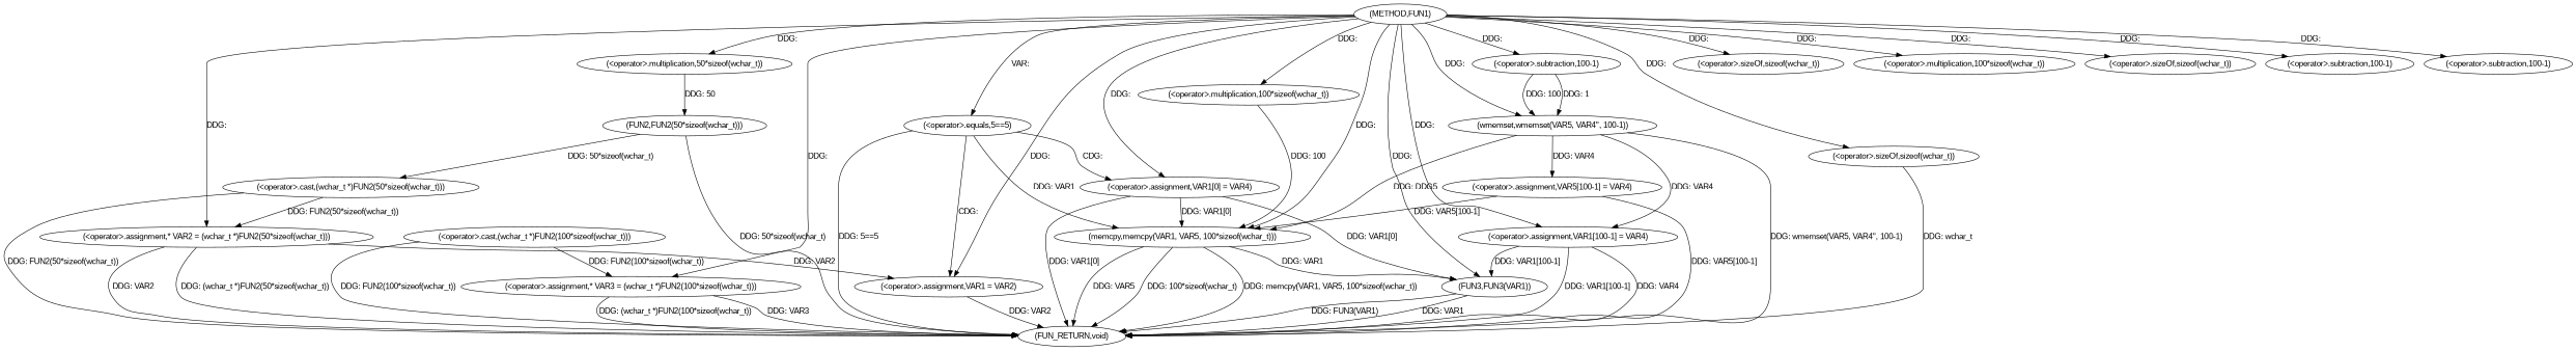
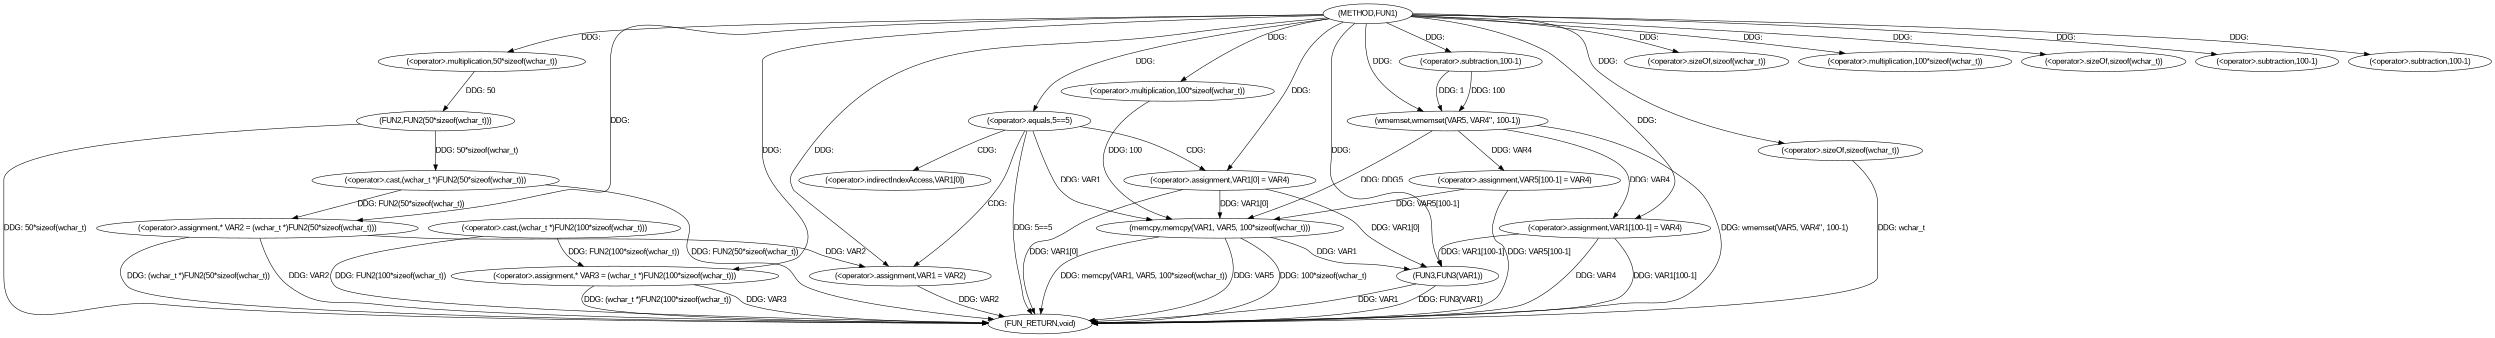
  digraph {
    fontname="Liberation Sans"
    node [fontname="Liberation Sans"]
    edge [fontname="Liberation Sans"]
    n1 [label="(METHOD,FUN1)"]
    n2 [label="(<operator>.assignment,* VAR2 = (wchar_t *)FUN2(50*sizeof(wchar_t)))"]
    n3 [label="(<operator>.multiplication,50*sizeof(wchar_t))"]
    n4 [label="(<operator>.sizeOf,sizeof(wchar_t))"]
    n5 [label="(<operator>.assignment,* VAR3 = (wchar_t *)FUN2(100*sizeof(wchar_t)))"]
    n6 [label="(<operator>.multiplication,100*sizeof(wchar_t))"]
    n7 [label="(<operator>.sizeOf,sizeof(wchar_t))"]
    n8 [label="(<operator>.equals,5==5)"]
    n9 [label="(<operator>.assignment,VAR1 = VAR2)"]
    n10 [label="(<operator>.assignment,VAR1[0] = VAR4)"]
    n11 [label="(wmemset,wmemset(VAR5, VAR4'', 100-1))"]
    n12 [label="(<operator>.subtraction,100-1)"]
    n13 [label="(<operator>.subtraction,100-1)"]
    n14 [label="(memcpy,memcpy(VAR1, VAR5, 100*sizeof(wchar_t)))"]
    n15 [label="(<operator>.multiplication,100*sizeof(wchar_t))"]
    n16 [label="(<operator>.sizeOf,sizeof(wchar_t))"]
    n17 [label="(<operator>.assignment,VAR1[100-1] = VAR4)"]
    n18 [label="(<operator>.subtraction,100-1)"]
    n19 [label="(FUN3,FUN3(VAR1))"]
    n20 [label="(FUN_RETURN,void)"]
    n21 [label="(FUN2,FUN2(50*sizeof(wchar_t)))"]
+   n22 [label="(<operator>.indirectIndexAccess,VAR1[0])"]
    n23 [label="(<operator>.assignment,VAR5[100-1] = VAR4)"]
    n24 [label="(<operator>.cast,(wchar_t *)FUN2(50*sizeof(wchar_t)))"]
    n25 [label="(<operator>.cast,(wchar_t *)FUN2(100*sizeof(wchar_t)))"]
    n1 -> n2 [label="DDG: "]
    n1 -> n3 [label="DDG: "]
    n1 -> n4 [label="DDG: "]
    n1 -> n5 [label="DDG: "]
    n1 -> n6 [label="DDG: "]
    n1 -> n7 [label="DDG: "]
-   n1 -> n8 [label="VAR: "]
+   n1 -> n8 [label="DDG: "]
    n1 -> n9 [label="DDG: "]
    n1 -> n10 [label="DDG: "]
    n1 -> n11 [label="DDG: "]
    n1 -> n12 [label="DDG: "]
    n1 -> n13 [label="DDG: "]
-   n1 -> n14 [label="DDG: "]
    n1 -> n15 [label="DDG: "]
    n1 -> n16 [label="DDG: "]
    n1 -> n17 [label="DDG: "]
    n1 -> n18 [label="DDG: "]
    n1 -> n19 [label="DDG: "]
    n2 -> n9 [label="DDG: VAR2"]
    n2 -> n20 [label="DDG: VAR2"]
    n2 -> n20 [label="DDG: (wchar_t *)FUN2(50*sizeof(wchar_t))"]
    n3 -> n21 [label="DDG: 50"]
    n5 -> n20 [label="DDG: VAR3"]
    n5 -> n20 [label="DDG: (wchar_t *)FUN2(100*sizeof(wchar_t))"]
    n8 -> n9 [label="CDG: "]
    n8 -> n10 [label="CDG: "]
    n8 -> n14 [label="DDG: VAR1"]
    n8 -> n20 [label="DDG: 5==5"]
+   n8 -> n22 [label="CDG: "]
    n9 -> n20 [label="DDG: VAR2"]
    n10 -> n14 [label="DDG: VAR1[0]"]
    n10 -> n19 [label="DDG: VAR1[0]"]
    n10 -> n20 [label="DDG: VAR1[0]"]
    n11 -> n14 [label="DDG: DDG5"]
    n11 -> n17 [label="DDG: VAR4"]
    n11 -> n20 [label="DDG: wmemset(VAR5, VAR4'', 100-1)"]
    n11 -> n23 [label="DDG: VAR4"]
    n12 -> n11 [label="DDG: 100"]
    n12 -> n11 [label="DDG: 1"]
    n14 -> n19 [label="DDG: VAR1"]
    n14 -> n20 [label="DDG: memcpy(VAR1, VAR5, 100*sizeof(wchar_t))"]
    n14 -> n20 [label="DDG: VAR5"]
    n14 -> n20 [label="DDG: 100*sizeof(wchar_t)"]
    n15 -> n14 [label="DDG: 100"]
    n16 -> n20 [label="DDG: wchar_t"]
    n17 -> n19 [label="DDG: VAR1[100-1]"]
    n17 -> n20 [label="DDG: VAR1[100-1]"]
    n17 -> n20 [label="DDG: VAR4"]
    n19 -> n20 [label="DDG: VAR1"]
    n19 -> n20 [label="DDG: FUN3(VAR1)"]
    n21 -> n20 [label="DDG: 50*sizeof(wchar_t)"]
    n21 -> n24 [label="DDG: 50*sizeof(wchar_t)"]
    n23 -> n14 [label="DDG: VAR5[100-1]"]
    n23 -> n20 [label="DDG: VAR5[100-1]"]
    n24 -> n2 [label="DDG: FUN2(50*sizeof(wchar_t))"]
    n24 -> n20 [label="DDG: FUN2(50*sizeof(wchar_t))"]
    n25 -> n5 [label="DDG: FUN2(100*sizeof(wchar_t))"]
    n25 -> n20 [label="DDG: FUN2(100*sizeof(wchar_t))"]
  }
